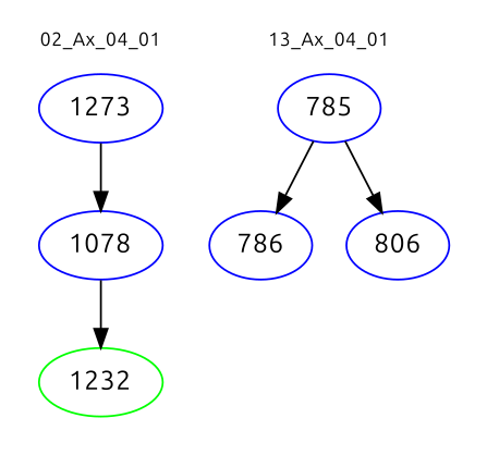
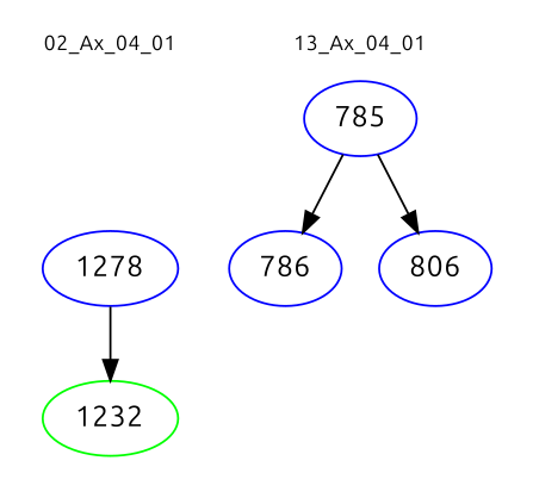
  digraph {
    fontname=Ubuntu
    node [color=blue fontname=Ubuntu]
    edge [color=black fontname=Ubuntu]
-   n1 [label=1273]
    n2 [color=green label=1232]
-   n3 [label=1078]
+   n3 [label=1278]
    n4 [label=785]
    n5 [label=786]
    n6 [label=806]
    subgraph cluster_1 {
      color=white
      fontsize=10
      label="02_Ax_04_01"
-     n1
      n2
      n3
    }
    subgraph cluster_2 {
      color=white
      fontsize=10
      label="13_Ax_04_01"
      n4
      n5
      n6
    }
-   n1 -> n3
    n3 -> n2
    n4 -> n5
    n4 -> n6
  }
